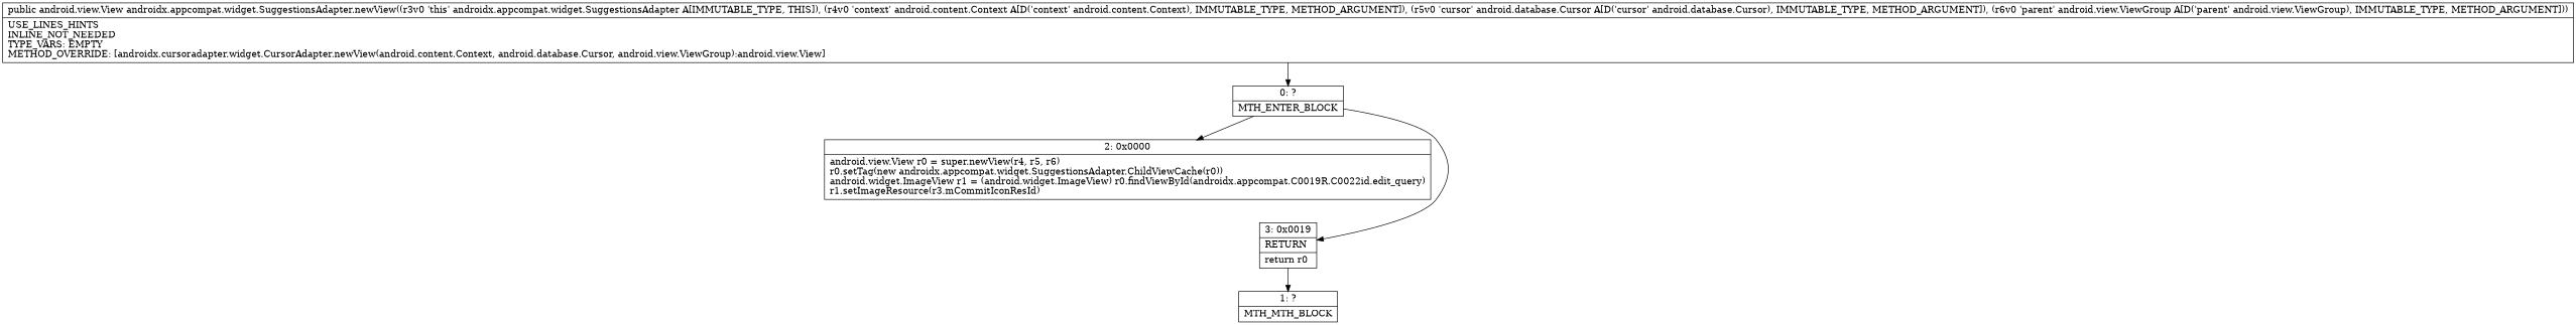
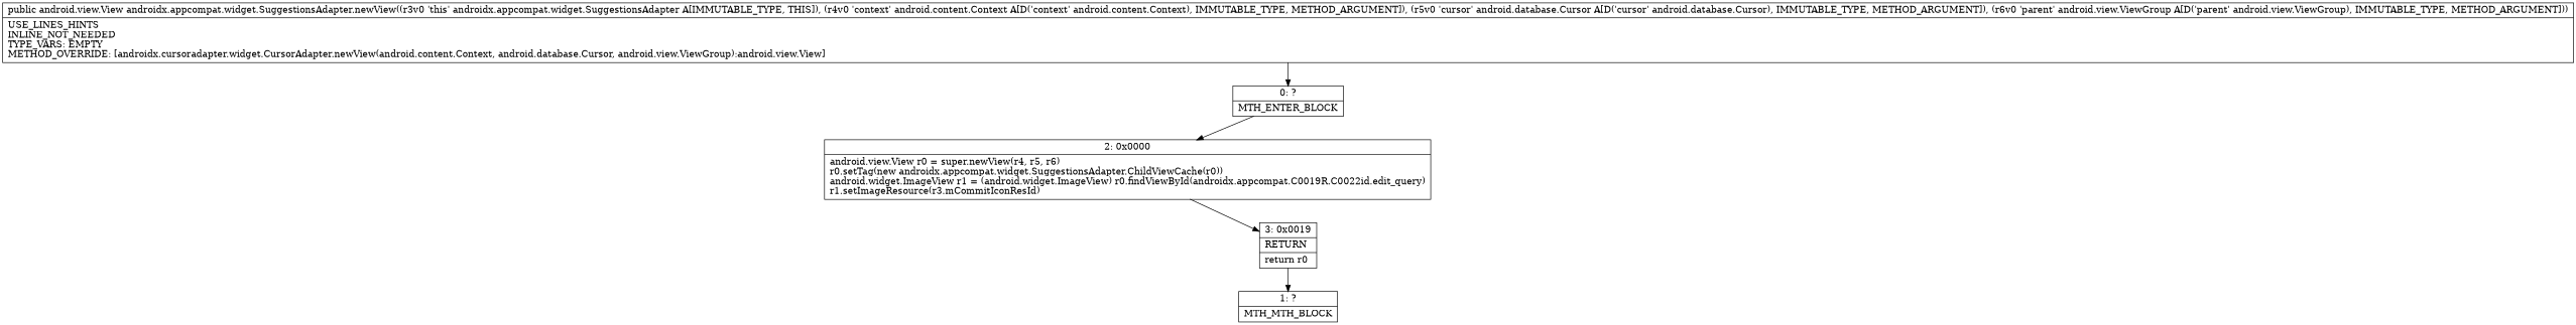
  digraph {
    fontname="DejaVu Serif"
    node [fontname="DejaVu Serif" shape=record]
    edge [fontname="DejaVu Serif"]
    n1 [label="{0\:\ ?|MTH_ENTER_BLOCK\l}"]
    n2 [label="{2\:\ 0x0000|android.view.View r0 = super.newView(r4, r5, r6)\lr0.setTag(new androidx.appcompat.widget.SuggestionsAdapter.ChildViewCache(r0))\landroid.widget.ImageView r1 = (android.widget.ImageView) r0.findViewById(androidx.appcompat.C0019R.C0022id.edit_query)\lr1.setImageResource(r3.mCommitIconResId)\l}"]
    n3 [label="{3\:\ 0x0019|RETURN\l|return r0\l}"]
    n4 [label="{1\:\ ?|MTH_MTH_BLOCK\l}"]
    n5 [label="{public android.view.View androidx.appcompat.widget.SuggestionsAdapter.newView((r3v0 'this' androidx.appcompat.widget.SuggestionsAdapter A[IMMUTABLE_TYPE, THIS]), (r4v0 'context' android.content.Context A[D('context' android.content.Context), IMMUTABLE_TYPE, METHOD_ARGUMENT]), (r5v0 'cursor' android.database.Cursor A[D('cursor' android.database.Cursor), IMMUTABLE_TYPE, METHOD_ARGUMENT]), (r6v0 'parent' android.view.ViewGroup A[D('parent' android.view.ViewGroup), IMMUTABLE_TYPE, METHOD_ARGUMENT]))  | USE_LINES_HINTS\lINLINE_NOT_NEEDED\lTYPE_VARS: EMPTY\lMETHOD_OVERRIDE: [androidx.cursoradapter.widget.CursorAdapter.newView(android.content.Context, android.database.Cursor, android.view.ViewGroup):android.view.View]\l}"]
    n1 -> n2
-   n1 -> n3
+   n2 -> n3
    n3 -> n4
    n5 -> n1
  }
